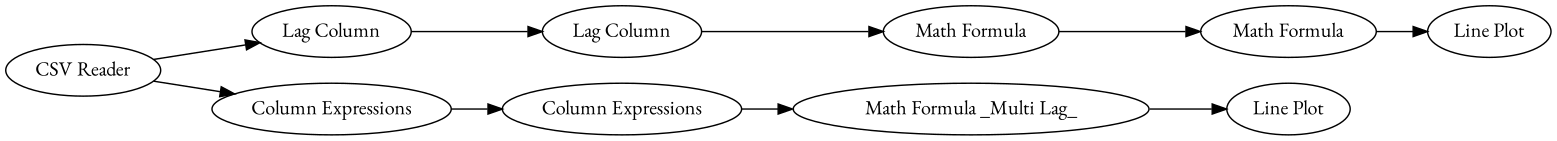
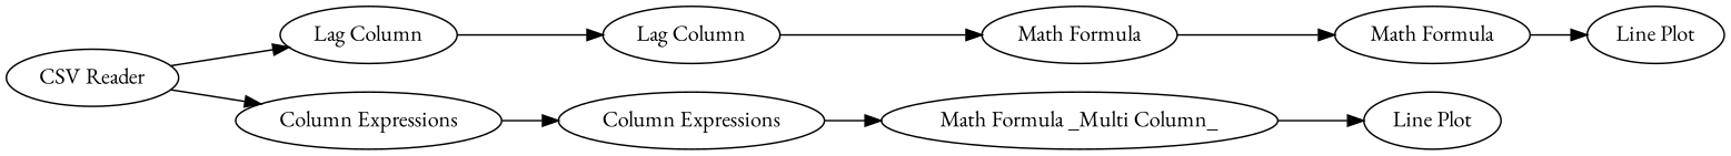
  digraph {
    rankdir=LR
    fontname="EB Garamond"
    node [fontname="EB Garamond"]
    edge [fontname="EB Garamond"]
    n1 [label="Lag Column"]
    n2 [label="Math Formula"]
    n3 [label="Math Formula"]
-   n4 [label="Math Formula _Multi Lag_"]
+   n4 [label="Math Formula _Multi Column_"]
    n5 [label="Line Plot"]
    n6 [label="Line Plot"]
    n7 [label="Column Expressions"]
    n8 [label="CSV Reader"]
    n9 [label="Lag Column"]
    n10 [label="Column Expressions"]
    n1 -> n2
    n2 -> n3
    n3 -> n6
    n4 -> n5
    n7 -> n4
    n8 -> n9
    n8 -> n10
    n9 -> n1
    n10 -> n7
  }
